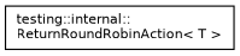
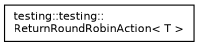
  digraph {
    rankdir=LR
-   n1 [color=black fillcolor=white fontname=Helvetica fontsize=10 height=0.2 label="testing::internal::\lReturnRoundRobinAction\< T \>" shape=record style=filled width=0.4]
+   n1 [color=black fillcolor=white fontname=Helvetica fontsize=10 height=0.2 label="testing::testing::\lReturnRoundRobinAction\< T \>" shape=record style=filled width=0.4]
  }
